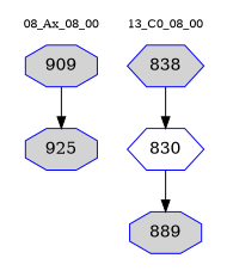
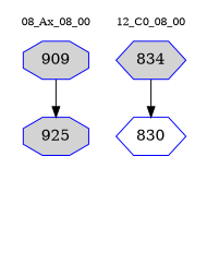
  digraph {
    node [color=blue fillcolor=lightgrey shape=octagon style=filled]
    edge [color=black]
    n1 [label=909]
    n2 [label=925]
-   n3 [label=838 shape=hexagon]
+   n3 [label=834 shape=hexagon]
    n4 [fillcolor=white label=830 shape=hexagon]
-   n5 [label=889]
    subgraph cluster_1 {
      color=white
      fontsize=10
      label="08_Ax_08_00"
      n1
      n2
    }
    subgraph cluster_2 {
      color=white
      fontsize=10
-     label="13_C0_08_00"
+     label="12_C0_08_00"
      n3
      n4
-     n5
    }
    n1 -> n2
    n3 -> n4
-   n4 -> n5
  }
